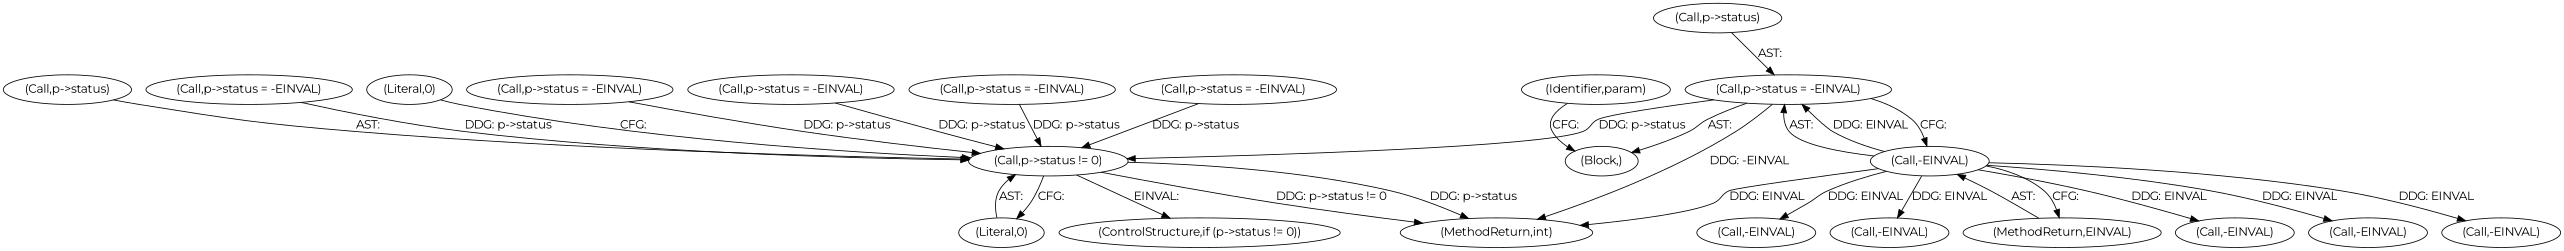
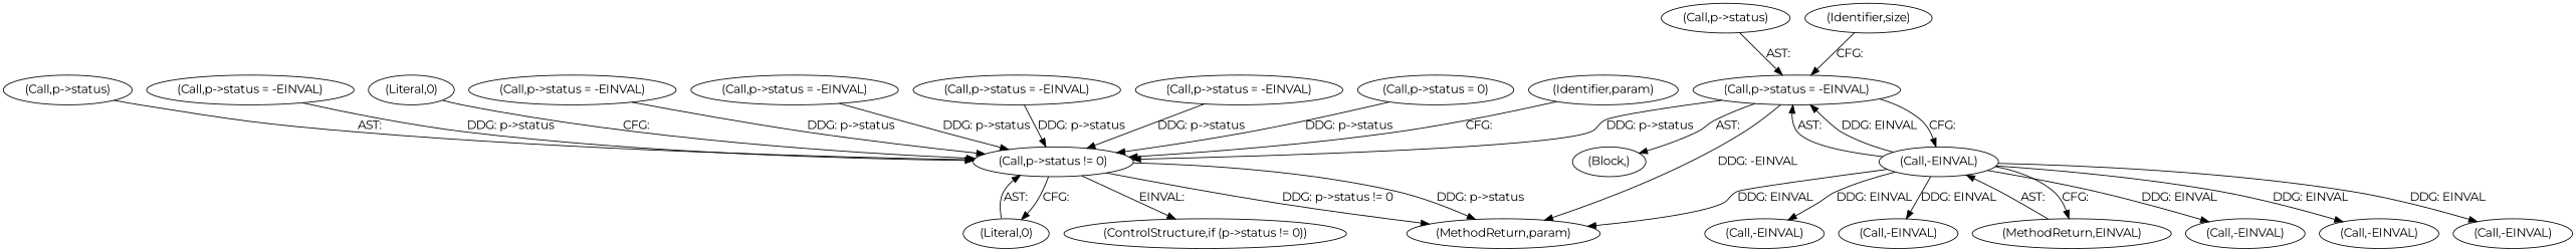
  digraph {
    fontname=Montserrat
    node [fontname=Montserrat]
    edge [fontname=Montserrat]
    n1 [label="(Call,p->status = -EINVAL)"]
    n2 [label="(Call,-EINVAL)"]
    n3 [label="(Call,p->status != 0)"]
    n4 [label="(Block,)"]
-   n5 [label="(MethodReturn,int)"]
+   n5 [label="(MethodReturn,param)"]
    n6 [label="(Call,-EINVAL)"]
    n7 [label="(Call,-EINVAL)"]
    n8 [label="(Call,-EINVAL)"]
    n9 [label="(Call,-EINVAL)"]
    n10 [label="(Call,-EINVAL)"]
    n11 [label="(MethodReturn,EINVAL)"]
    n12 [label="(ControlStructure,if (p->status != 0))"]
    n13 [label="(Literal,0)"]
    n14 [label="(Call,p->status)"]
    n15 [label="(Call,p->status = -EINVAL)"]
+   n16 [label="(Call,p->status = 0)"]
    n17 [label="(Call,p->status)"]
    n18 [label="(Call,p->status = -EINVAL)"]
    n19 [label="(Literal,0)"]
    n20 [label="(Call,p->status = -EINVAL)"]
+   n21 [label="(Identifier,size)"]
    n22 [label="(Call,p->status = -EINVAL)"]
    n23 [label="(Identifier,param)"]
    n24 [label="(Call,p->status = -EINVAL)"]
    n1 -> n2 [label="CFG: "]
    n1 -> n3 [label="DDG: p->status"]
    n1 -> n4 [label="AST: "]
    n1 -> n5 [label="DDG: -EINVAL"]
    n2 -> n1 [label="AST: "]
    n2 -> n1 [label="DDG: EINVAL"]
    n2 -> n5 [label="DDG: EINVAL"]
    n2 -> n6 [label="DDG: EINVAL"]
    n2 -> n7 [label="DDG: EINVAL"]
    n2 -> n8 [label="DDG: EINVAL"]
    n2 -> n9 [label="DDG: EINVAL"]
    n2 -> n10 [label="DDG: EINVAL"]
    n2 -> n11 [label="CFG: "]
    n3 -> n5 [label="DDG: p->status"]
    n3 -> n5 [label="DDG: p->status != 0"]
    n3 -> n12 [label="EINVAL: "]
    n3 -> n13 [label="CFG: "]
    n11 -> n2 [label="AST: "]
    n13 -> n3 [label="AST: "]
    n14 -> n1 [label="AST: "]
    n15 -> n3 [label="DDG: p->status"]
+   n16 -> n3 [label="DDG: p->status"]
    n17 -> n3 [label="AST: "]
    n18 -> n3 [label="DDG: p->status"]
    n19 -> n3 [label="CFG: "]
    n20 -> n3 [label="DDG: p->status"]
+   n21 -> n1 [label="CFG: "]
    n22 -> n3 [label="DDG: p->status"]
-   n23 -> n4 [label="CFG: "]
+   n23 -> n3 [label="CFG: "]
    n24 -> n3 [label="DDG: p->status"]
  }
